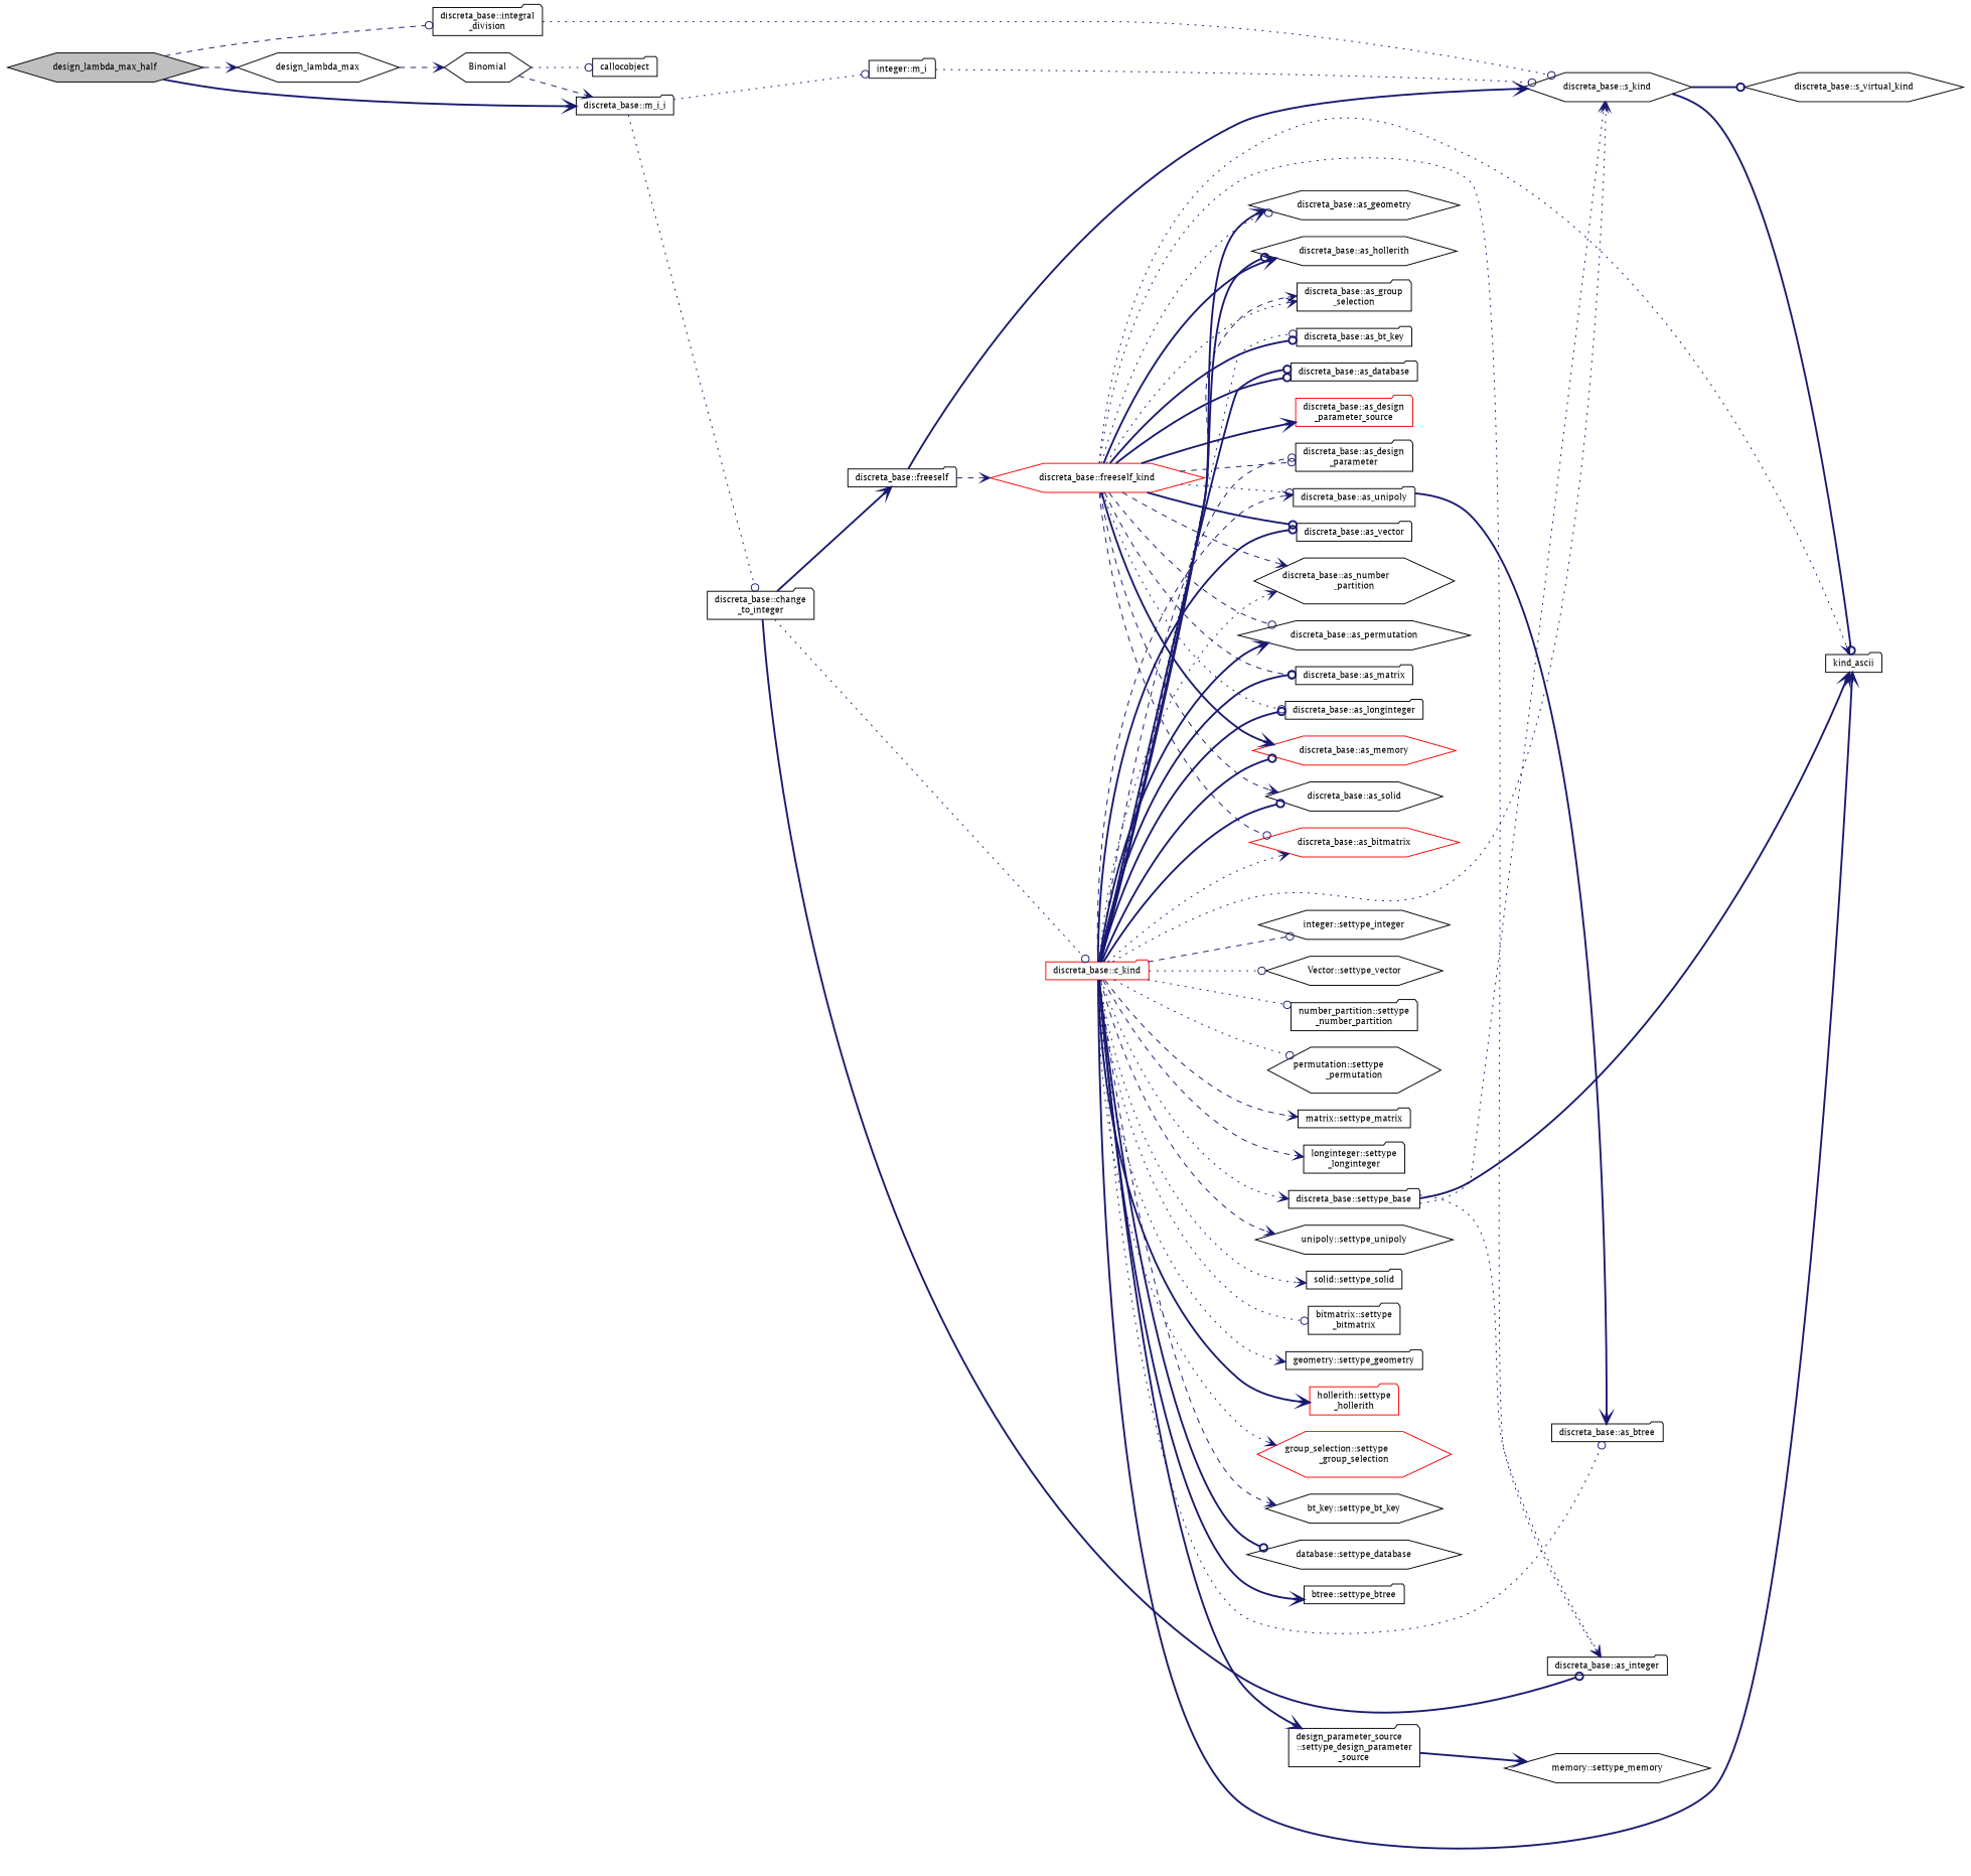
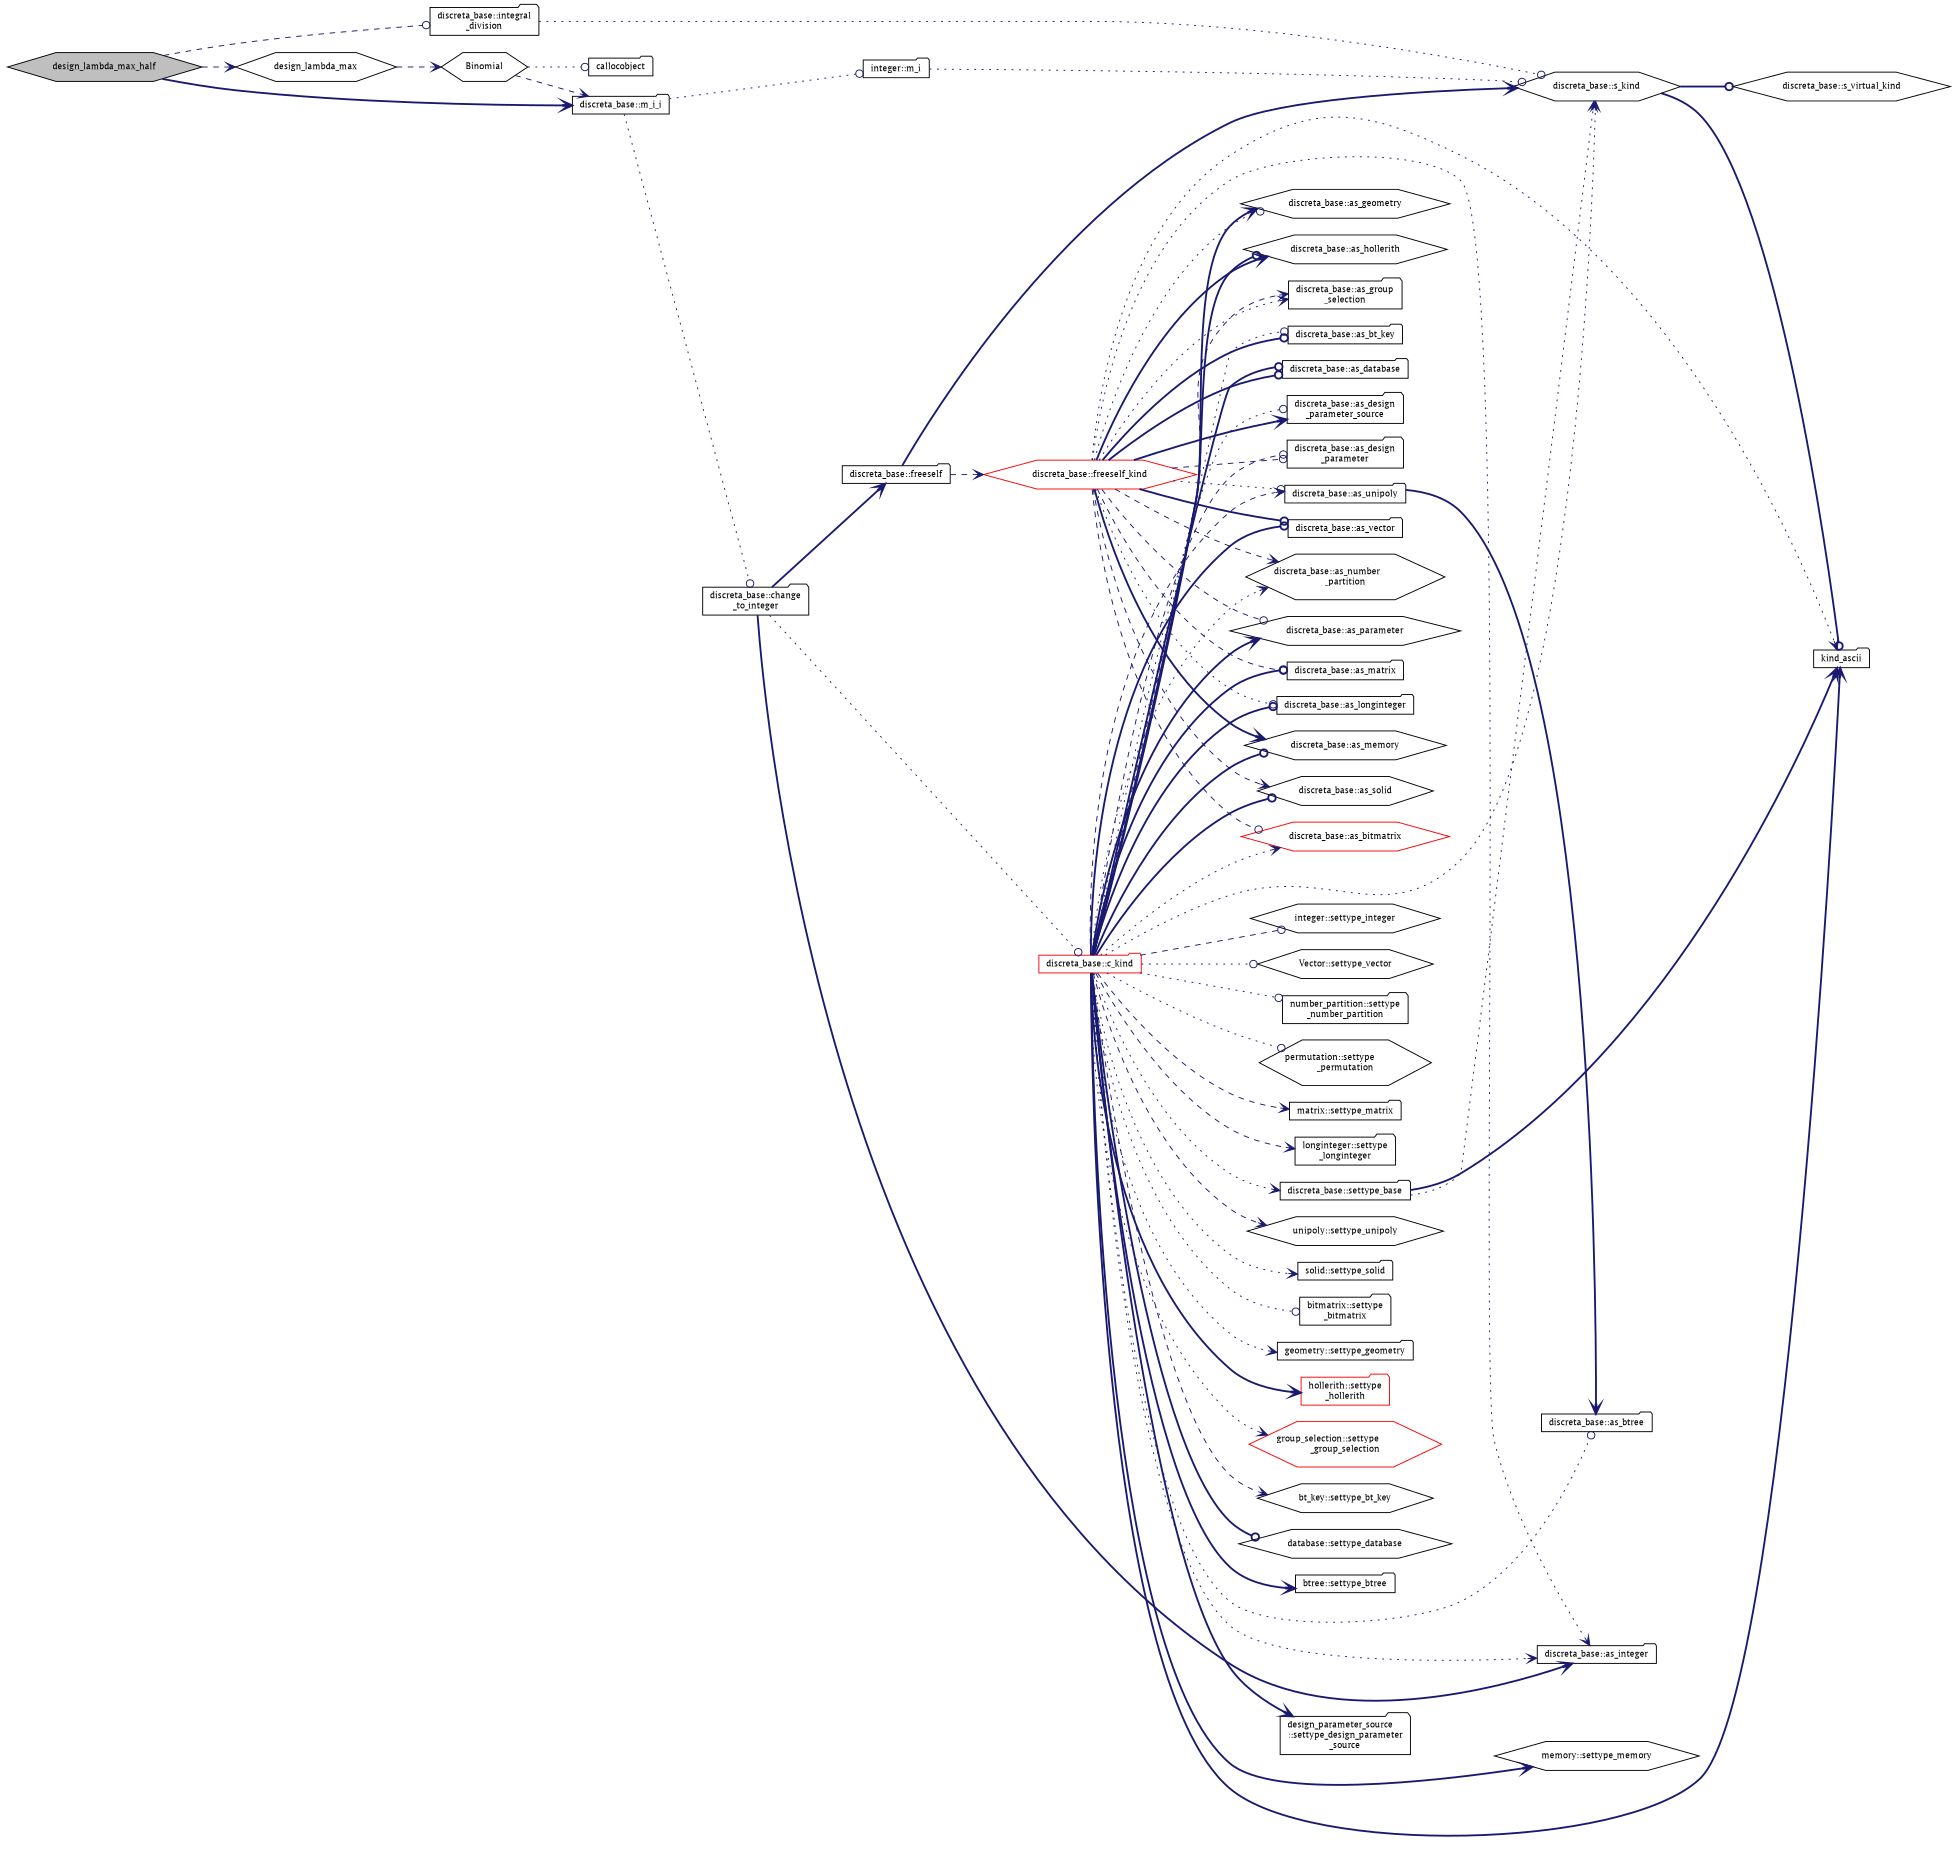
  digraph {
    fontname="PT Serif"
    rankdir=LR
    node [color=black fillcolor=white fontname="PT Serif" fontsize=10 shape=folder style=filled]
    edge [arrowhead=vee color=midnightblue fontname="PT Serif" fontsize=10 labelfontname=Helvetica labelfontsize=10 style=bold]
    n1 [fillcolor=grey75 fontcolor=black height=0.2 label=design_lambda_max_half shape=hexagon width=0.4]
    n2 [height=0.2 label=design_lambda_max shape=hexagon width=0.4]
    n3 [height=0.2 label="discreta_base::m_i_i" width=0.4]
    n4 [height=0.2 label="discreta_base::integral\l_division" width=0.4]
    n5 [height=0.2 label=Binomial shape=hexagon width=0.4]
    n6 [height=0.2 label="discreta_base::change\l_to_integer" width=0.4]
    n7 [height=0.2 label="integer::m_i" width=0.4]
    n8 [height=0.2 label="discreta_base::s_kind" shape=hexagon width=0.4]
    n9 [height=0.2 label=callocobject width=0.4]
    n10 [height=0.2 label="discreta_base::freeself" width=0.4]
    n11 [height=0.2 label="discreta_base::as_integer" width=0.4]
    n12 [color=red height=0.2 label="discreta_base::c_kind" width=0.4]
    n13 [color=red height=0.2 label="discreta_base::freeself_kind" shape=hexagon width=0.4]
    n14 [height=0.2 label="discreta_base::as_vector" width=0.4]
    n15 [height=0.2 label="discreta_base::as_number\l_partition" shape=hexagon width=0.4]
-   n16 [height=0.2 label="discreta_base::as_permutation" shape=hexagon width=0.4]
+   n16 [height=0.2 label="discreta_base::as_parameter" shape=hexagon width=0.4]
    n17 [height=0.2 label="discreta_base::as_matrix" width=0.4]
    n18 [height=0.2 label="discreta_base::as_longinteger" width=0.4]
-   n19 [color=red height=0.2 label="discreta_base::as_memory" shape=hexagon width=0.4]
+   n19 [height=0.2 label="discreta_base::as_memory" shape=hexagon width=0.4]
    n20 [height=0.2 label="discreta_base::as_unipoly" width=0.4]
    n21 [height=0.2 label="discreta_base::as_solid" shape=hexagon width=0.4]
    n22 [color=red height=0.2 label="discreta_base::as_bitmatrix" shape=hexagon width=0.4]
    n23 [height=0.2 label="discreta_base::as_geometry" shape=hexagon width=0.4]
    n24 [height=0.2 label="discreta_base::as_hollerith" shape=hexagon width=0.4]
    n25 [height=0.2 label="discreta_base::as_group\l_selection" width=0.4]
    n26 [height=0.2 label="discreta_base::as_bt_key" width=0.4]
    n27 [height=0.2 label="discreta_base::as_database" width=0.4]
    n28 [height=0.2 label="discreta_base::as_btree" width=0.4]
-   n29 [color=red height=0.2 label="discreta_base::as_design\l_parameter_source" width=0.4]
+   n29 [height=0.2 label="discreta_base::as_design\l_parameter_source" width=0.4]
    n30 [height=0.2 label="discreta_base::as_design\l_parameter" width=0.4]
    n31 [height=0.2 label=kind_ascii width=0.4]
    n32 [height=0.2 label="discreta_base::settype_base" width=0.4]
    n33 [height=0.2 label="integer::settype_integer" shape=hexagon width=0.4]
    n34 [height=0.2 label="Vector::settype_vector" shape=hexagon width=0.4]
    n35 [height=0.2 label="number_partition::settype\l_number_partition" width=0.4]
    n36 [height=0.2 label="permutation::settype\l_permutation" shape=hexagon width=0.4]
    n37 [height=0.2 label="matrix::settype_matrix" width=0.4]
    n38 [height=0.2 label="longinteger::settype\l_longinteger" width=0.4]
    n39 [height=0.2 label="memory::settype_memory" shape=hexagon width=0.4]
    n40 [height=0.2 label="unipoly::settype_unipoly" shape=hexagon width=0.4]
    n41 [height=0.2 label="solid::settype_solid" width=0.4]
    n42 [height=0.2 label="bitmatrix::settype\l_bitmatrix" width=0.4]
    n43 [height=0.2 label="geometry::settype_geometry" width=0.4]
    n44 [color=red height=0.2 label="hollerith::settype\l_hollerith" width=0.4]
    n45 [color=red height=0.2 label="group_selection::settype\l_group_selection" shape=hexagon width=0.4]
    n46 [height=0.2 label="bt_key::settype_bt_key" shape=hexagon width=0.4]
    n47 [height=0.2 label="database::settype_database" shape=hexagon width=0.4]
    n48 [height=0.2 label="btree::settype_btree" width=0.4]
    n49 [height=0.2 label="design_parameter_source\l::settype_design_parameter\l_source" width=0.4]
    n50 [height=0.2 label="discreta_base::s_virtual_kind" shape=hexagon width=0.4]
    n1 -> n2 [style=dashed]
    n1 -> n3
    n1 -> n4 [arrowhead=odot style=dashed]
    n2 -> n5 [style=dashed]
    n3 -> n6 [arrowhead=odot style=dotted]
    n3 -> n7 [arrowhead=odot style=dotted]
    n4 -> n8 [arrowhead=odot style=dotted]
    n5 -> n3 [style=dashed]
    n5 -> n9 [arrowhead=odot style=dotted]
    n6 -> n10
-   n6 -> n11 [arrowhead=odot]
+   n6 -> n11
    n6 -> n12 [arrowhead=odot style=dotted]
    n7 -> n8 [arrowhead=odot style=dotted]
    n8 -> n31 [arrowhead=odot]
    n8 -> n50 [arrowhead=odot]
    n10 -> n8
    n10 -> n13 [style=dashed]
    n12 -> n8 [style=dotted]
-   n32 -> n11 [style=dotted]
+   n12 -> n11 [style=dotted]
    n12 -> n14 [arrowhead=odot]
    n12 -> n15 [style=dotted]
    n12 -> n16
    n12 -> n17 [arrowhead=odot]
    n12 -> n18 [arrowhead=odot]
    n12 -> n19 [arrowhead=odot]
    n12 -> n20 [style=dashed]
    n12 -> n21 [arrowhead=odot]
    n12 -> n22 [style=dotted]
    n12 -> n23
    n12 -> n24 [arrowhead=odot]
    n12 -> n25 [style=dashed]
    n12 -> n26 [arrowhead=odot style=dotted]
    n12 -> n27 [arrowhead=odot]
    n12 -> n28 [arrowhead=odot style=dotted]
+   n12 -> n29 [arrowhead=odot style=dotted]
    n12 -> n30 [arrowhead=odot style=dashed]
    n12 -> n31
    n12 -> n32 [style=dotted]
    n12 -> n33 [arrowhead=odot style=dashed]
    n12 -> n34 [arrowhead=odot style=dotted]
    n12 -> n35 [arrowhead=odot style=dotted]
    n12 -> n36 [arrowhead=odot style=dotted]
    n12 -> n37 [style=dashed]
    n12 -> n38 [style=dashed]
-   n49 -> n39
+   n12 -> n39
    n12 -> n40 [style=dashed]
    n12 -> n41 [style=dotted]
    n12 -> n42 [arrowhead=odot style=dotted]
    n12 -> n43 [style=dotted]
    n12 -> n44
    n12 -> n45 [style=dotted]
    n12 -> n46 [style=dashed]
    n12 -> n47 [arrowhead=odot]
    n12 -> n48
    n12 -> n49
    n13 -> n11 [style=dotted]
    n13 -> n14 [arrowhead=odot]
    n13 -> n15 [style=dashed]
    n13 -> n16 [arrowhead=odot style=dashed]
    n13 -> n17 [arrowhead=odot style=dashed]
    n13 -> n18 [arrowhead=odot style=dotted]
    n13 -> n19
    n13 -> n20 [arrowhead=odot style=dotted]
    n13 -> n21 [style=dashed]
    n13 -> n22 [arrowhead=odot style=dashed]
    n13 -> n23 [arrowhead=odot style=dotted]
    n13 -> n24
    n13 -> n25 [style=dotted]
    n13 -> n26 [arrowhead=odot]
    n13 -> n27 [arrowhead=odot]
    n13 -> n29
    n13 -> n30 [arrowhead=odot style=dashed]
    n13 -> n31 [style=dotted]
    n20 -> n28
    n32 -> n8 [style=dotted]
    n32 -> n31
  }
